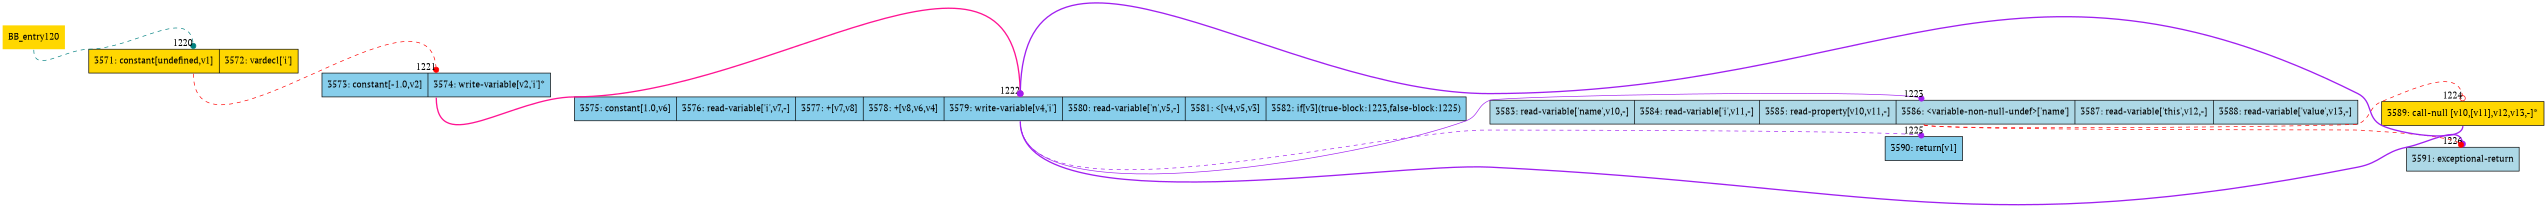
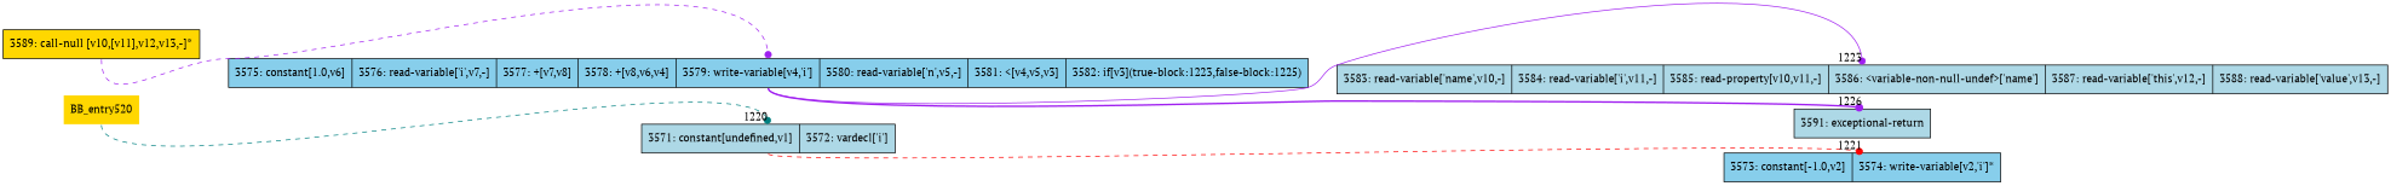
  digraph {
    fontname="PT Serif"
    rankdir=LR
    node [fillcolor=lightblue fontname="PT Serif" shape=record style=filled]
    edge [arrowhead=dot color=purple fontname="PT Serif" headport=n style=dashed tailport=s]
-   BB_entry120 [fillcolor=gold shape=none]
-   n2 [fillcolor=gold label="{3571: constant[undefined,v1]|3572: vardecl['i']}"]
+   BB_entry120 [fillcolor=gold shape=none label=BB_entry520]
+   n2 [label="{3571: constant[undefined,v1]|3572: vardecl['i']}"]
    n3 [fillcolor=skyblue label="{3573: constant[-1.0,v2]|3574: write-variable[v2,'i']*}"]
    n4 [fillcolor=skyblue label="{3575: constant[1.0,v6]|3576: read-variable['i',v7,-]|3577: +[v7,v8]|3578: +[v8,v6,v4]|3579: write-variable[v4,'i']|3580: read-variable['n',v5,-]|3581: \<[v4,v5,v3]|3582: if[v3](true-block:1223,false-block:1225)}"]
    n5 [label="{3583: read-variable['name',v10,-]|3584: read-variable['i',v11,-]|3585: read-property[v10,v11,-]|3586: \<variable-non-null-undef\>['name']|3587: read-variable['this',v12,-]|3588: read-variable['value',v13,-]}"]
-   n6 [fillcolor=skyblue label="{3590: return[v1]}"]
    n7 [label="{3591: exceptional-return}"]
    n8 [fillcolor=gold label="{3589: call-null [v10,[v11],v12,v13,-]*}"]
    BB_entry120 -> n2 [color=teal headlabel="    1220"]
    n2 -> n3 [color=red headlabel="      1221"]
-   n3 -> n4 [arrowhead=odot color=deeppink headlabel="      1222" style=bold]
    n4 -> n5 [headlabel="      1223" style=solid]
-   n4 -> n6 [headlabel="      1225"]
    n4 -> n7 [headlabel="      1226" style=bold]
-   n5 -> n7 [color=red]
-   n5 -> n8 [arrowhead=odot color=red headlabel="      1224"]
-   n8 -> n4 [style=bold]
+   n8 -> n4
  }
